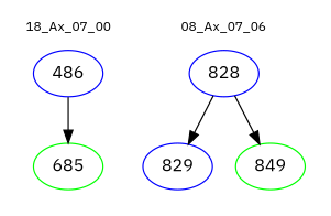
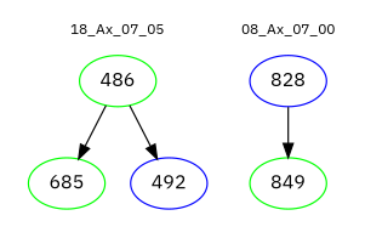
  digraph {
    fontname="IBM Plex Sans"
    node [color=blue fontname="IBM Plex Sans"]
    edge [color=black fontname="IBM Plex Sans"]
-   n1 [label=486]
+   n1 [color=green label=486]
    n2 [color=green label=685]
+   n3 [label=492]
    n4 [label=828]
-   n5 [label=829]
    n6 [color=green label=849]
    subgraph cluster_1 {
      color=white
      fontsize=10
-     label="18_Ax_07_00"
+     label="18_Ax_07_05"
      n1
      n2
+     n3
    }
    subgraph cluster_2 {
      color=white
      fontsize=10
-     label="08_Ax_07_06"
+     label="08_Ax_07_00"
      n4
-     n5
      n6
    }
    n1 -> n2
-   n4 -> n5
+   n1 -> n3
    n4 -> n6
  }
